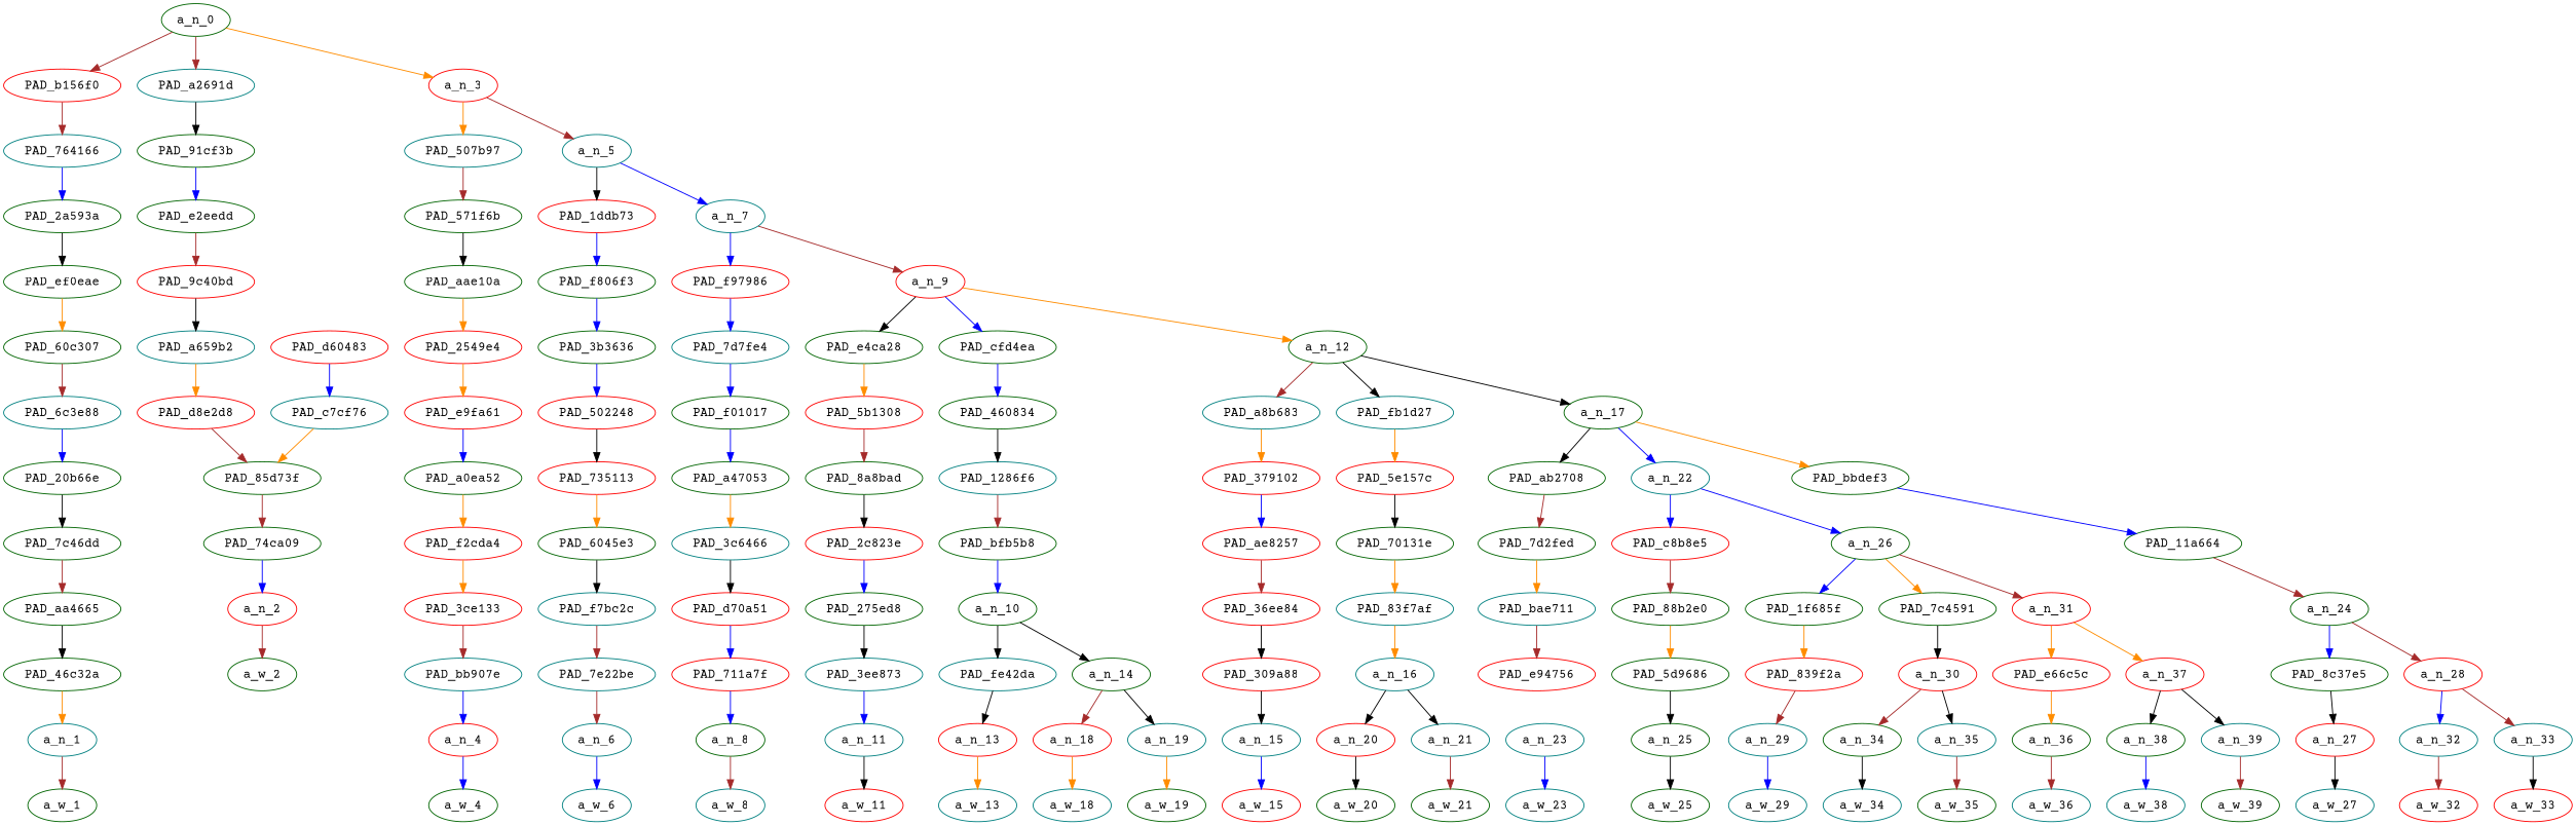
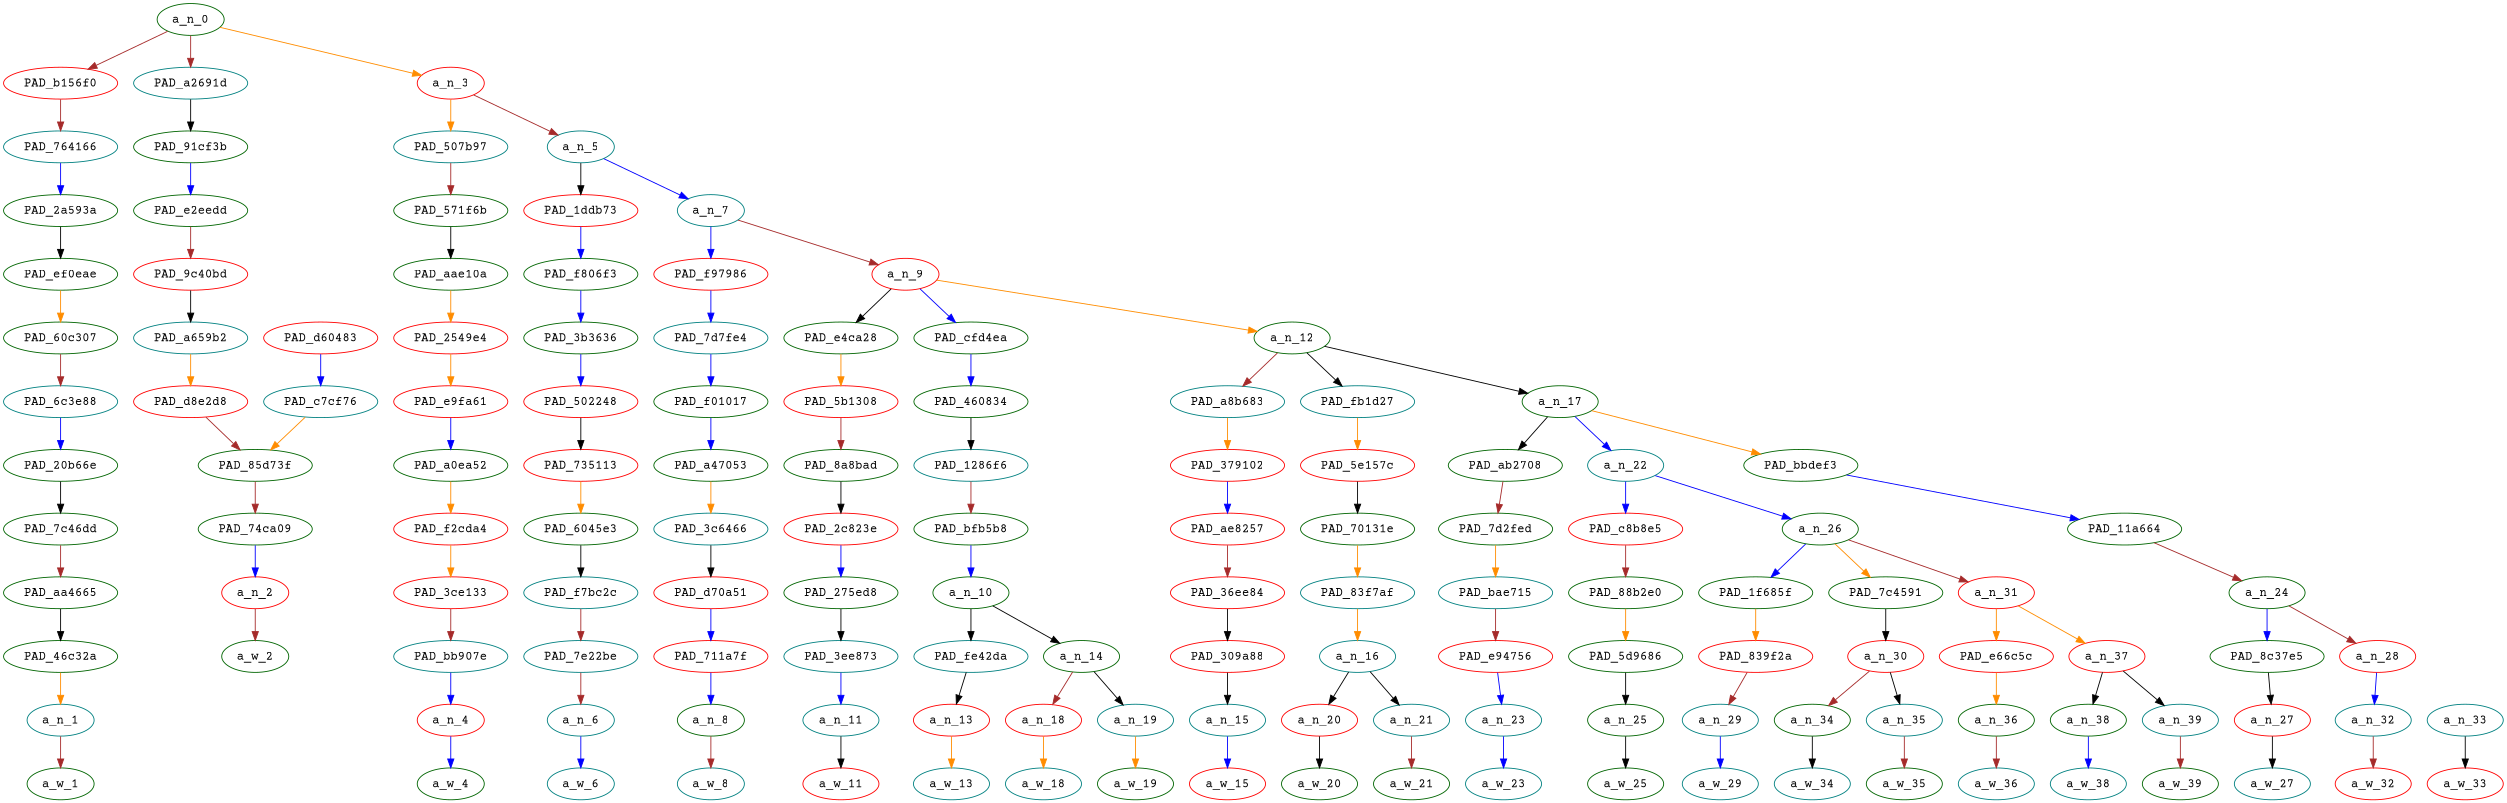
  strict digraph {
    fontname="Courier Prime"
    node [color=darkgreen div_dir=1 fontname="Courier Prime" index=0 level=1 text_span="[0]" value=0.03071861]
    edge [color=black fontname="Courier Prime"]
    a_n_0 [div_dir=-1 level=12 text_span="[0, 1, 2, 3, 4, 5, 6, 7, 8, 9, 10, 11, 12, 13, 14, 15, 16, 17, 18, 19, 20, 21, 22]" value=1.00000001]
    PAD_b156f0 [color=red div_dir=-1 level=11]
    PAD_a2691d [color=teal div_dir=-1 index=1 level=11 text_span="[1]" value=0.02542642]
    a_n_3 [color=red index=2 level=11 text_span="[2, 3, 4, 5, 6, 7, 8, 9, 10, 11, 12, 13, 14, 15, 16, 17, 18, 19, 20, 21, 22]" value=0.94383646]
    PAD_764166 [color=teal div_dir=-1 level=10]
    PAD_91cf3b [div_dir=-1 index=1 level=10 text_span="[1]" value=0.02542642]
    PAD_507b97 [color=teal div_dir=-1 index=2 level=10 text_span="[2]" value=0.03528841]
    a_n_5 [color=teal index=3 level=10 text_span="[3, 4, 5, 6, 7, 8, 9, 10, 11, 12, 13, 14, 15, 16, 17, 18, 19, 20, 21, 22]" value=0.90850152]
    PAD_2a593a [div_dir=-1 level=9]
    PAD_e2eedd [div_dir=-1 index=1 level=9 text_span="[1]" value=0.02542642]
    PAD_571f6b [div_dir=-1 index=2 level=9 text_span="[2]" value=0.03528841]
    PAD_1ddb73 [color=red div_dir=-1 index=3 level=9 text_span="[3]" value=0.06632680]
    a_n_7 [color=teal index=4 level=9 text_span="[4, 5, 6, 7, 8, 9, 10, 11, 12, 13, 14, 15, 16, 17, 18, 19, 20, 21, 22]" value=0.84211826]
    PAD_ef0eae [div_dir=-1 level=8]
    PAD_60c307 [div_dir=-1 level=7]
    PAD_6c3e88 [color=teal div_dir=-1 level=6]
    PAD_20b66e [div_dir=-1 level=5]
    PAD_7c46dd [div_dir=-1 level=4]
    PAD_aa4665 [div_dir=-1 level=3]
    PAD_46c32a [div_dir=-1 level=2]
    a_n_1 [color=teal div_dir=-1]
    a_w_1 [div_dir=0 level=0 value=i]
    PAD_9c40bd [color=red div_dir=-1 index=1 level=8 text_span="[1]" value=0.02542642]
    PAD_a659b2 [color=teal div_dir=-1 index=1 level=7 text_span="[1]" value=0.02542642]
    PAD_d8e2d8 [color=red div_dir=-1 index=1 level=6 text_span="[1]" value=0.02542642]
    PAD_85d73f [div_dir=-1 index=1 level=3 text_span="[1]" value=0.02542642]
    PAD_d60483 [color=red div_dir=-1 index=1 level=5 text_span="[1]" value=0.02542642]
    PAD_c7cf76 [color=teal div_dir=-1 index=1 level=4 text_span="[1]" value=0.02542642]
    PAD_74ca09 [div_dir=-1 index=1 level=2 text_span="[1]" value=0.02542642]
    a_n_2 [color=red div_dir=-1 index=1 text_span="[1]" value=0.02542642]
    a_w_2 [div_dir=0 index=1 level=0 text_span="[1]" value=just]
    PAD_aae10a [div_dir=-1 index=2 level=8 text_span="[2]" value=0.03528841]
    PAD_f806f3 [div_dir=-1 index=3 level=8 text_span="[3]" value=0.06632680]
    PAD_f97986 [color=red index=4 level=8 text_span="[4]" value=0.02249277]
    a_n_9 [color=red index=5 level=8 text_span="[5, 6, 7, 8, 9, 10, 11, 12, 13, 14, 15, 16, 17, 18, 19, 20, 21, 22]" value=0.81955762]
    PAD_2549e4 [color=red div_dir=-1 index=2 level=7 text_span="[2]" value=0.03528841]
    PAD_e9fa61 [color=red div_dir=-1 index=2 level=6 text_span="[2]" value=0.03528841]
    PAD_a0ea52 [div_dir=-1 index=2 level=5 text_span="[2]" value=0.03528841]
    PAD_f2cda4 [color=red div_dir=-1 index=2 level=4 text_span="[2]" value=0.03528841]
    PAD_3ce133 [color=red div_dir=-1 index=2 level=3 text_span="[2]" value=0.03528841]
    PAD_bb907e [color=teal div_dir=-1 index=2 level=2 text_span="[2]" value=0.03528841]
    a_n_4 [color=red div_dir=-1 index=2 text_span="[2]" value=0.03528841]
    a_w_4 [div_dir=0 index=2 level=0 text_span="[2]" value=want]
    PAD_3b3636 [div_dir=-1 index=3 level=7 text_span="[3]" value=0.06632680]
    PAD_7d7fe4 [color=teal index=4 level=7 text_span="[4]" value=0.02249277]
    PAD_e4ca28 [index=6 level=7 text_span="[8]" value=0.02003782]
    PAD_cfd4ea [index=5 level=7 text_span="[5, 6, 7]" value=0.06910725]
    a_n_12 [div_dir=-1 index=7 level=7 text_span="[9, 10, 11, 12, 13, 14, 15, 16, 17, 18, 19, 20, 21, 22]" value=0.73036266]
    PAD_502248 [color=red div_dir=-1 index=3 level=6 text_span="[3]" value=0.06632680]
    PAD_735113 [color=red div_dir=-1 index=3 level=5 text_span="[3]" value=0.06632680]
    PAD_6045e3 [div_dir=-1 index=3 level=4 text_span="[3]" value=0.06632680]
    PAD_f7bc2c [color=teal div_dir=-1 index=3 level=3 text_span="[3]" value=0.06632680]
    PAD_7e22be [color=teal div_dir=-1 index=3 level=2 text_span="[3]" value=0.06632680]
    a_n_6 [color=teal div_dir=-1 index=3 text_span="[3]" value=0.06632680]
    a_w_6 [color=teal div_dir=0 index=3 level=0 text_span="[3]" value=women]
    PAD_f01017 [index=4 level=6 text_span="[4]" value=0.02249277]
    PAD_5b1308 [color=red index=6 level=6 text_span="[8]" value=0.02003782]
    PAD_460834 [index=5 level=6 text_span="[5, 6, 7]" value=0.06910725]
    PAD_a8b683 [color=teal index=7 level=6 text_span="[9]" value=0.02592626]
    PAD_fb1d27 [color=teal index=8 level=6 text_span="[10, 11]" value=0.04915442]
    a_n_17 [div_dir=-1 index=9 level=6 text_span="[12, 13, 14, 15, 16, 17, 18, 19, 20, 21, 22]" value=0.65523793]
    PAD_a47053 [index=4 level=5 text_span="[4]" value=0.02249277]
    PAD_3c6466 [color=teal index=4 level=4 text_span="[4]" value=0.02249277]
    PAD_d70a51 [color=red index=4 level=3 text_span="[4]" value=0.02249277]
    PAD_711a7f [color=red index=4 level=2 text_span="[4]" value=0.02249277]
    a_n_8 [index=4 text_span="[4]" value=0.02249277]
    a_w_8 [color=teal div_dir=0 index=4 level=0 text_span="[4]" value=to]
    PAD_8a8bad [index=6 level=5 text_span="[8]" value=0.02003782]
    PAD_1286f6 [color=teal index=5 level=5 text_span="[5, 6, 7]" value=0.06910725]
    PAD_379102 [color=red index=7 level=5 text_span="[9]" value=0.02592626]
    PAD_5e157c [color=red index=8 level=5 text_span="[10, 11]" value=0.04915442]
    PAD_ab2708 [index=10 level=5 text_span="[19]" value=0.02980552]
    a_n_22 [color=teal index=9 level=5 text_span="[12, 13, 14, 15, 16, 17, 18]" value=0.46444717]
    PAD_bbdef3 [div_dir=-1 index=11 level=5 text_span="[20, 21, 22]" value=0.16088248]
    PAD_2c823e [color=red index=6 level=4 text_span="[8]" value=0.02003782]
    PAD_275ed8 [index=6 level=3 text_span="[8]" value=0.02003782]
    PAD_3ee873 [color=teal index=7 level=2 text_span="[8]" value=0.02003782]
    a_n_11 [color=teal index=8 text_span="[8]" value=0.02003782]
    a_w_11 [color=red div_dir=0 index=8 level=0 text_span="[8]" value=and]
    PAD_bfb5b8 [index=5 level=4 text_span="[5, 6, 7]" value=0.06910725]
    a_n_10 [index=5 level=3 text_span="[5, 6, 7]" value=0.06910725]
    PAD_fe42da [color=teal index=5 level=2 text_span="[5]" value=0.02449806]
    a_n_14 [index=6 level=2 text_span="[6, 7]" value=0.04441209]
    a_n_13 [color=red index=5 text_span="[5]" value=0.02449806]
    a_n_18 [color=red index=6 text_span="[6]" value=0.01856135]
    a_n_19 [color=teal index=7 text_span="[7]" value=0.02566901]
    a_w_13 [color=teal div_dir=0 index=5 level=0 text_span="[5]" value=look]
    a_w_18 [color=teal div_dir=0 index=6 level=0 text_span="[6]" value=at]
    a_w_19 [div_dir=0 index=7 level=0 text_span="[7]" value=me]
    PAD_ae8257 [color=red index=7 level=4 text_span="[9]" value=0.02592626]
    PAD_70131e [index=8 level=4 text_span="[10, 11]" value=0.04915442]
    PAD_7d2fed [index=11 level=4 text_span="[19]" value=0.02980552]
    PAD_c8b8e5 [color=red index=9 level=4 text_span="[12]" value=0.02859177]
    a_n_26 [index=10 level=4 text_span="[13, 14, 15, 16, 17, 18]" value=0.43574987]
    PAD_11a664 [div_dir=-1 index=12 level=4 text_span="[20, 21, 22]" value=0.16088248]
    PAD_36ee84 [color=red index=7 level=3 text_span="[9]" value=0.02592626]
    PAD_309a88 [color=red index=8 level=2 text_span="[9]" value=0.02592626]
    a_n_15 [color=teal index=9 text_span="[9]" value=0.02592626]
    a_w_15 [color=red div_dir=0 index=9 level=0 text_span="[9]" value=think]
    PAD_83f7af [color=teal index=8 level=3 text_span="[10, 11]" value=0.04915442]
    a_n_16 [color=teal index=9 level=2 text_span="[10, 11]" value=0.04915442]
    a_n_20 [color=red index=10 text_span="[10]" value=0.01646782]
    a_n_21 [color=teal index=11 text_span="[11]" value=0.03260028]
    a_w_20 [div_dir=0 index=10 level=0 text_span="[10]" value=to1]
    a_w_21 [div_dir=0 index=11 level=0 text_span="[11]" value=themselves]
-   PAD_bae715 [color=teal index=13 level=3 text_span="[19]" value=0.02980552 label=PAD_bae711]
+   PAD_bae715 [color=teal index=13 level=3 text_span="[19]" value=0.02980552]
    PAD_88b2e0 [index=9 level=3 text_span="[12]" value=0.02859177]
    PAD_1f685f [index=10 level=3 text_span="[13]" value=0.03813918]
    PAD_7c4591 [div_dir=-1 index=11 level=3 text_span="[14, 15]" value=0.26028370]
    a_n_31 [color=red index=12 level=3 text_span="[16, 17, 18]" value=0.13724888]
    a_n_24 [div_dir=-1 index=14 level=3 text_span="[20, 21, 22]" value=0.16088248]
    PAD_e94756 [color=red index=15 level=2 text_span="[19]" value=0.02980552]
    a_n_23 [color=teal index=19 text_span="[19]" value=0.02980552]
    a_w_23 [color=teal div_dir=0 index=19 level=0 text_span="[19]" value=and1]
    PAD_5d9686 [index=10 level=2 text_span="[12]" value=0.02859177]
    PAD_839f2a [color=red index=11 level=2 text_span="[13]" value=0.03813918]
    a_n_30 [color=red div_dir=-1 index=12 level=2 text_span="[14, 15]" value=0.26028370]
    PAD_e66c5c [color=red index=13 level=2 text_span="[16]" value=0.05157180]
    a_n_37 [color=red index=14 level=2 text_span="[17, 18]" value=0.08523841]
    a_n_25 [index=12 text_span="[12]" value=0.02859177]
    a_w_25 [div_dir=0 index=12 level=0 text_span="[12]" value=how]
    a_n_29 [color=teal index=13 text_span="[13]" value=0.03813918]
    a_n_34 [index=14 text_span="[14]" value=0.06148385]
    a_n_35 [color=teal div_dir=-1 index=15 text_span="[15]" value=0.19821366]
    a_n_36 [index=16 text_span="[16]" value=0.05157180]
    a_n_38 [index=17 text_span="[17]" value=0.02637051]
    a_n_39 [color=teal div_dir=-1 index=18 text_span="[18]" value=0.05875795]
    a_w_29 [color=teal div_dir=0 index=13 level=0 text_span="[13]" value=does]
    a_w_34 [color=teal div_dir=0 index=14 level=0 text_span="[14]" value=this]
    a_w_35 [div_dir=0 index=15 level=0 text_span="[15]" value=bitch]
    a_w_36 [color=teal div_dir=0 index=16 level=0 text_span="[16]" value=have]
    a_w_38 [color=teal div_dir=0 index=17 level=0 text_span="[17]" value=a]
    a_w_39 [div_dir=0 index=18 level=0 text_span="[18]" value=boyfriend]
    PAD_8c37e5 [index=16 level=2 text_span="[20]" value=0.02628018]
    a_n_28 [color=red div_dir=-1 index=17 level=2 text_span="[21, 22]" value=0.13425433]
    a_n_27 [color=red index=20 text_span="[20]" value=0.02628018]
    a_n_32 [color=teal div_dir=-1 index=21 text_span="[21]" value=0.03844179]
    a_n_33 [color=teal div_dir=-1 index=22 text_span="[22]" value=0.09535119]
    a_w_27 [color=teal div_dir=0 index=20 level=0 text_span="[20]" value=i1]
    a_w_32 [color=red div_dir=0 index=21 level=0 text_span="[21]" value=do]
    a_w_33 [color=red div_dir=0 index=22 level=0 text_span="[22]" value=not]
    a_n_0 -> PAD_b156f0 [color=brown]
    a_n_0 -> PAD_a2691d [color=brown]
    a_n_0 -> a_n_3 [color=darkorange]
    PAD_b156f0 -> PAD_764166 [color=brown]
    PAD_a2691d -> PAD_91cf3b
    a_n_3 -> PAD_507b97 [color=darkorange]
    a_n_3 -> a_n_5 [color=brown]
    PAD_764166 -> PAD_2a593a [color=blue]
    PAD_91cf3b -> PAD_e2eedd [color=blue]
    PAD_507b97 -> PAD_571f6b [color=brown]
    a_n_5 -> PAD_1ddb73
    a_n_5 -> a_n_7 [color=blue]
    PAD_2a593a -> PAD_ef0eae
    PAD_e2eedd -> PAD_9c40bd [color=brown]
    PAD_571f6b -> PAD_aae10a
    PAD_1ddb73 -> PAD_f806f3 [color=blue]
    a_n_7 -> PAD_f97986 [color=blue]
    a_n_7 -> a_n_9 [color=brown]
    PAD_ef0eae -> PAD_60c307 [color=darkorange]
    PAD_60c307 -> PAD_6c3e88 [color=brown]
    PAD_6c3e88 -> PAD_20b66e [color=blue]
    PAD_20b66e -> PAD_7c46dd
    PAD_7c46dd -> PAD_aa4665 [color=brown]
    PAD_aa4665 -> PAD_46c32a
    PAD_46c32a -> a_n_1 [color=darkorange]
    a_n_1 -> a_w_1 [color=brown]
    PAD_9c40bd -> PAD_a659b2
    PAD_a659b2 -> PAD_d8e2d8 [color=darkorange]
    PAD_d8e2d8 -> PAD_85d73f [color=brown]
    PAD_85d73f -> PAD_74ca09 [color=brown]
    PAD_d60483 -> PAD_c7cf76 [color=blue]
    PAD_c7cf76 -> PAD_85d73f [color=darkorange]
    PAD_74ca09 -> a_n_2 [color=blue]
    a_n_2 -> a_w_2 [color=brown]
    PAD_aae10a -> PAD_2549e4 [color=darkorange]
    PAD_f806f3 -> PAD_3b3636 [color=blue]
    PAD_f97986 -> PAD_7d7fe4 [color=blue]
    a_n_9 -> PAD_e4ca28
    a_n_9 -> PAD_cfd4ea [color=blue]
    a_n_9 -> a_n_12 [color=darkorange]
    PAD_2549e4 -> PAD_e9fa61 [color=darkorange]
    PAD_e9fa61 -> PAD_a0ea52 [color=blue]
    PAD_a0ea52 -> PAD_f2cda4 [color=darkorange]
    PAD_f2cda4 -> PAD_3ce133 [color=darkorange]
    PAD_3ce133 -> PAD_bb907e [color=brown]
    PAD_bb907e -> a_n_4 [color=blue]
    a_n_4 -> a_w_4 [color=blue]
    PAD_3b3636 -> PAD_502248 [color=blue]
    PAD_7d7fe4 -> PAD_f01017 [color=blue]
    PAD_e4ca28 -> PAD_5b1308 [color=darkorange]
    PAD_cfd4ea -> PAD_460834 [color=blue]
    a_n_12 -> PAD_a8b683 [color=brown]
    a_n_12 -> PAD_fb1d27
    a_n_12 -> a_n_17
    PAD_502248 -> PAD_735113
    PAD_735113 -> PAD_6045e3 [color=darkorange]
    PAD_6045e3 -> PAD_f7bc2c
    PAD_f7bc2c -> PAD_7e22be [color=brown]
    PAD_7e22be -> a_n_6 [color=brown]
    a_n_6 -> a_w_6 [color=blue]
    PAD_f01017 -> PAD_a47053 [color=blue]
    PAD_5b1308 -> PAD_8a8bad [color=brown]
    PAD_460834 -> PAD_1286f6
    PAD_a8b683 -> PAD_379102 [color=darkorange]
    PAD_fb1d27 -> PAD_5e157c [color=darkorange]
    a_n_17 -> PAD_ab2708
    a_n_17 -> a_n_22 [color=blue]
    a_n_17 -> PAD_bbdef3 [color=darkorange]
    PAD_a47053 -> PAD_3c6466 [color=darkorange]
    PAD_3c6466 -> PAD_d70a51
    PAD_d70a51 -> PAD_711a7f [color=blue]
    PAD_711a7f -> a_n_8 [color=blue]
    a_n_8 -> a_w_8 [color=brown]
    PAD_8a8bad -> PAD_2c823e
    PAD_1286f6 -> PAD_bfb5b8 [color=brown]
    PAD_379102 -> PAD_ae8257 [color=blue]
    PAD_5e157c -> PAD_70131e
    PAD_ab2708 -> PAD_7d2fed [color=brown]
    a_n_22 -> PAD_c8b8e5 [color=blue]
    a_n_22 -> a_n_26 [color=blue]
    PAD_bbdef3 -> PAD_11a664 [color=blue]
    PAD_2c823e -> PAD_275ed8 [color=blue]
    PAD_275ed8 -> PAD_3ee873
    PAD_3ee873 -> a_n_11 [color=blue]
    a_n_11 -> a_w_11
    PAD_bfb5b8 -> a_n_10 [color=blue]
    a_n_10 -> PAD_fe42da
    a_n_10 -> a_n_14
    PAD_fe42da -> a_n_13
    a_n_14 -> a_n_18 [color=brown]
    a_n_14 -> a_n_19
    a_n_13 -> a_w_13 [color=darkorange]
    a_n_18 -> a_w_18 [color=darkorange]
    a_n_19 -> a_w_19 [color=darkorange]
    PAD_ae8257 -> PAD_36ee84 [color=brown]
    PAD_70131e -> PAD_83f7af [color=darkorange]
    PAD_7d2fed -> PAD_bae715 [color=darkorange]
    PAD_c8b8e5 -> PAD_88b2e0 [color=brown]
    a_n_26 -> PAD_1f685f [color=blue]
    a_n_26 -> PAD_7c4591 [color=darkorange]
    a_n_26 -> a_n_31 [color=brown]
    PAD_11a664 -> a_n_24 [color=brown]
    PAD_36ee84 -> PAD_309a88
    PAD_309a88 -> a_n_15
    a_n_15 -> a_w_15 [color=blue]
    PAD_83f7af -> a_n_16 [color=darkorange]
    a_n_16 -> a_n_20
    a_n_16 -> a_n_21
    a_n_20 -> a_w_20
    a_n_21 -> a_w_21 [color=brown]
    PAD_bae715 -> PAD_e94756 [color=brown]
    PAD_88b2e0 -> PAD_5d9686 [color=darkorange]
    PAD_1f685f -> PAD_839f2a [color=darkorange]
    PAD_7c4591 -> a_n_30
    a_n_31 -> PAD_e66c5c [color=darkorange]
    a_n_31 -> a_n_37 [color=darkorange]
    a_n_24 -> PAD_8c37e5 [color=blue]
    a_n_24 -> a_n_28 [color=brown]
+   PAD_e94756 -> a_n_23 [color=blue]
    a_n_23 -> a_w_23 [color=blue]
    PAD_5d9686 -> a_n_25
    PAD_839f2a -> a_n_29 [color=brown]
    a_n_30 -> a_n_34 [color=brown]
    a_n_30 -> a_n_35
    PAD_e66c5c -> a_n_36 [color=darkorange]
    a_n_37 -> a_n_38
    a_n_37 -> a_n_39
    a_n_25 -> a_w_25
    a_n_29 -> a_w_29 [color=blue]
    a_n_34 -> a_w_34
    a_n_35 -> a_w_35 [color=brown]
    a_n_36 -> a_w_36 [color=brown]
    a_n_38 -> a_w_38 [color=blue]
    a_n_39 -> a_w_39 [color=brown]
    PAD_8c37e5 -> a_n_27
    a_n_28 -> a_n_32 [color=blue]
-   a_n_28 -> a_n_33 [color=brown]
    a_n_27 -> a_w_27
    a_n_32 -> a_w_32 [color=brown]
    a_n_33 -> a_w_33
  }
